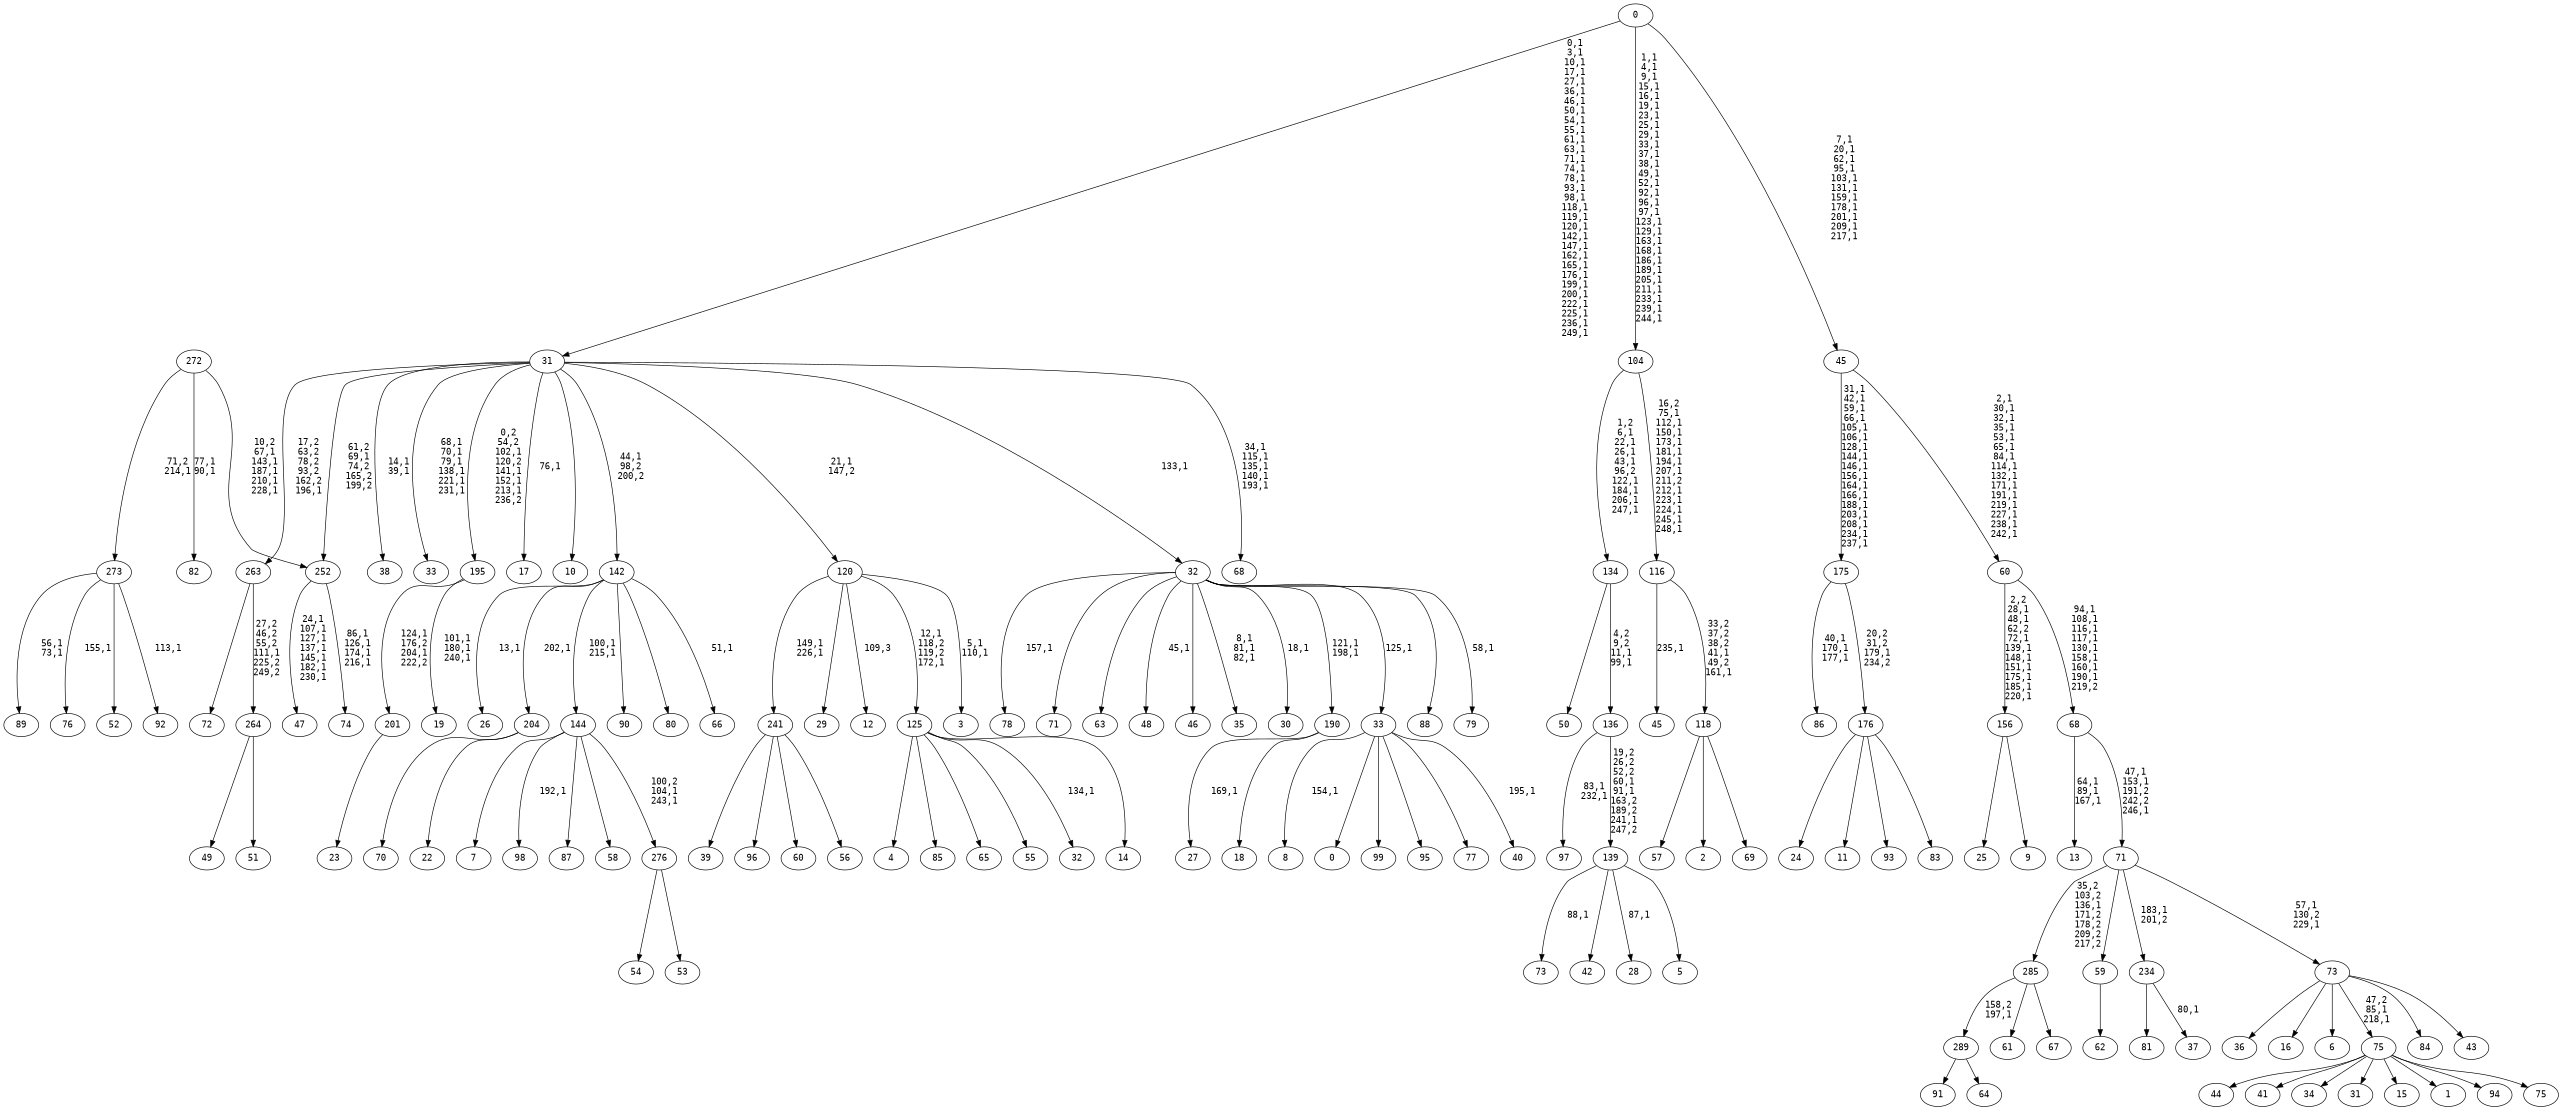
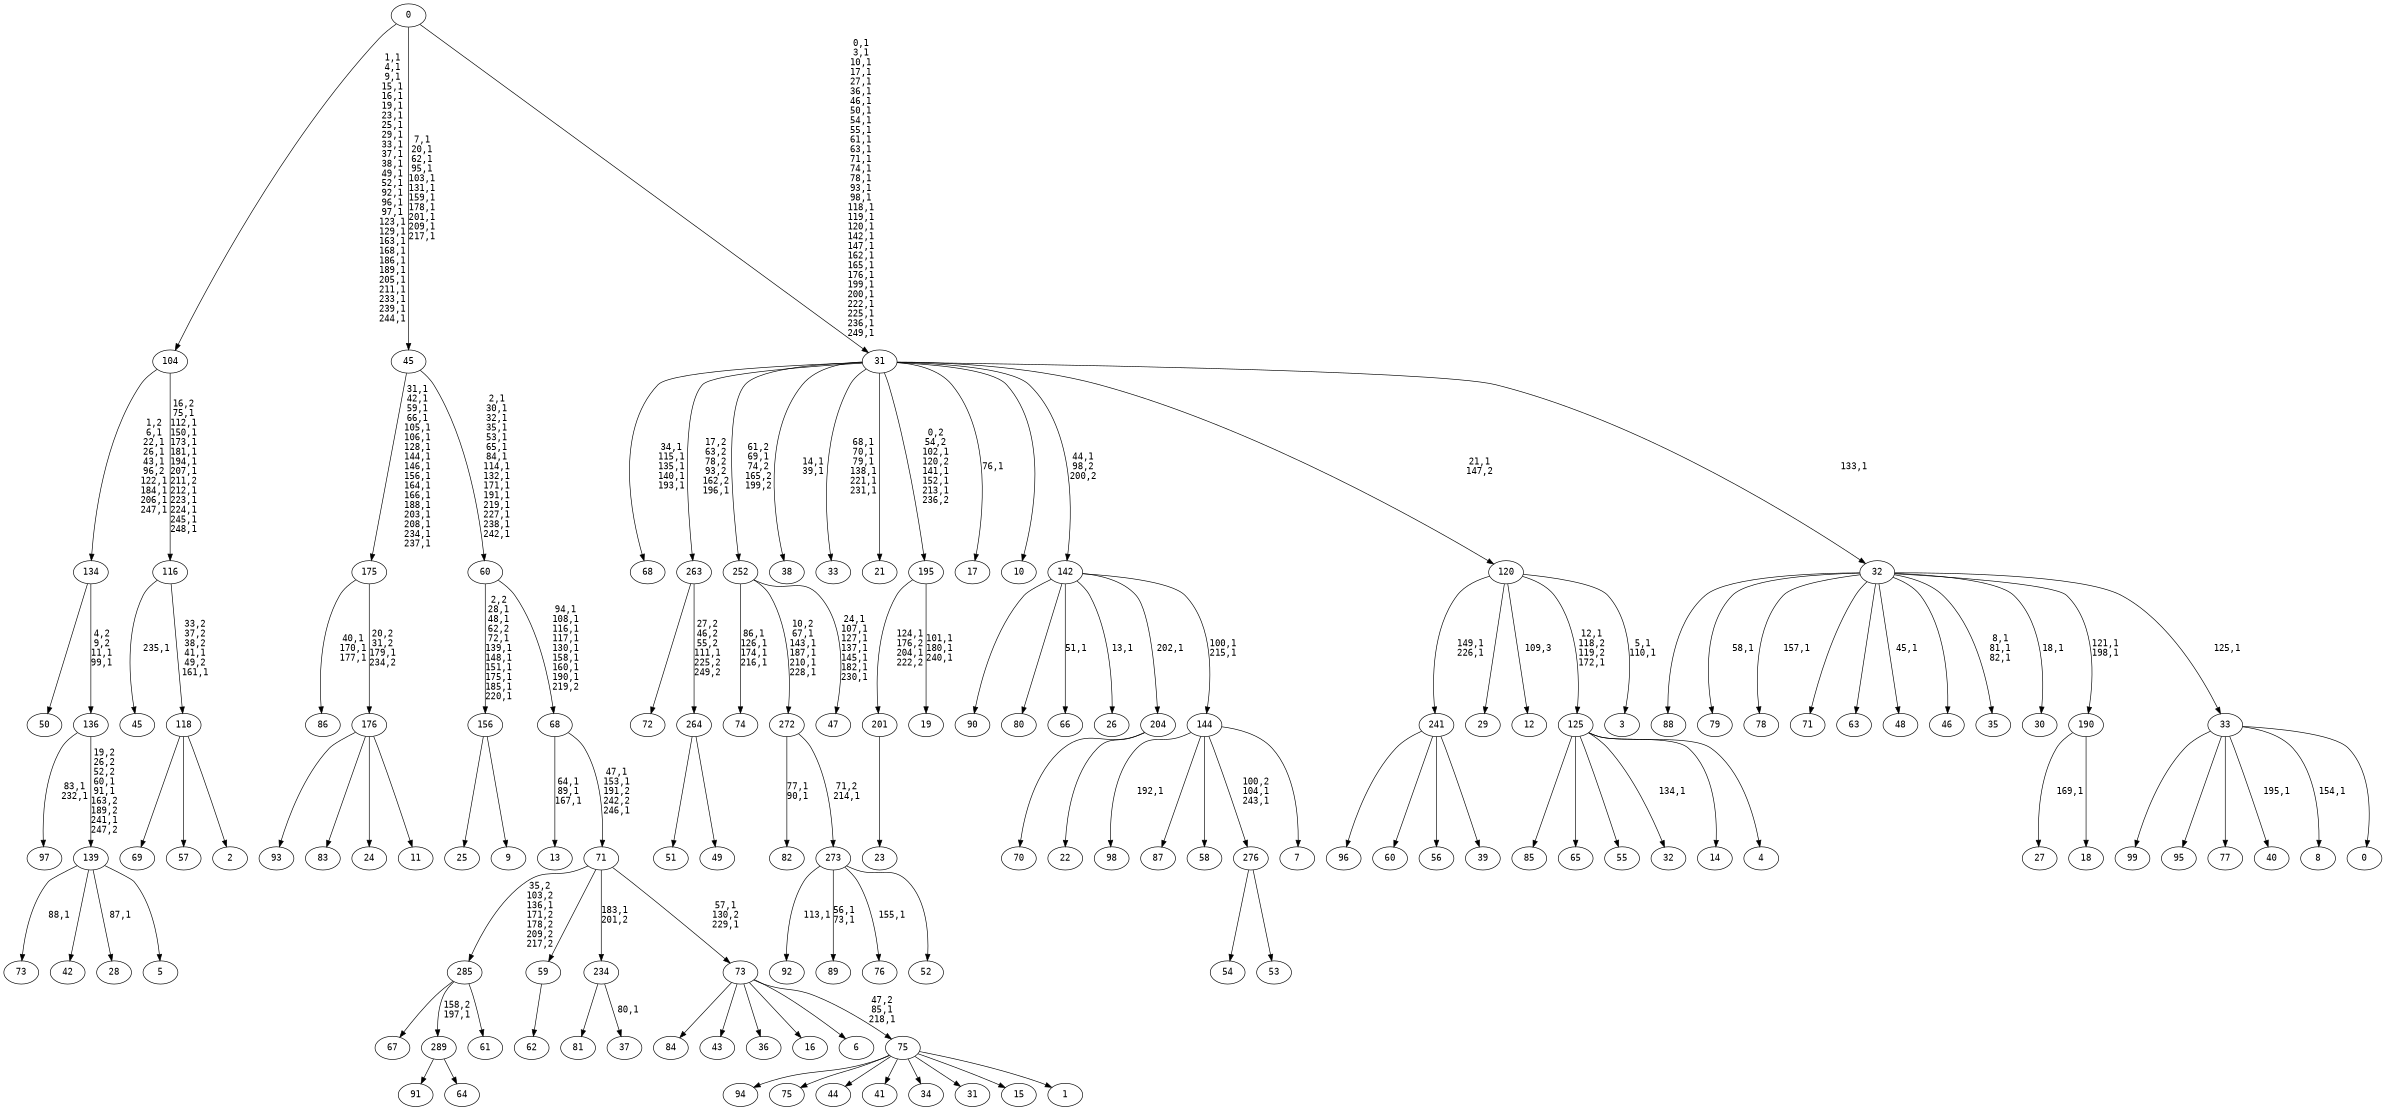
  digraph {
    fontname="DejaVu Sans Mono"
    node [fontname="DejaVu Sans Mono"]
    edge [fontname="DejaVu Sans Mono"]
    n1 [label=99]
    n2 [label=98]
    n3 [label=97]
    n4 [label=96]
    n5 [label=95]
    n6 [label=94]
    n7 [label=93]
    n8 [label=92]
    n9 [label=91]
    n10 [label=90]
    n11 [label=89]
    n12 [label=88]
    n13 [label=87]
    n14 [label=86]
    n15 [label=85]
    n16 [label=84]
    n17 [label=83]
    n18 [label=82]
    n19 [label=81]
    n20 [label=80]
    n21 [label=79]
    n22 [label=78]
    n23 [label=77]
    n24 [label=76]
    n25 [label=75]
    n26 [label=74]
    n27 [label=73]
    n28 [label=72]
    n29 [label=71]
    n30 [label=70]
    n31 [label=69]
    n32 [label=68]
    n33 [label=67]
    n34 [label=66]
    n35 [label=65]
    n36 [label=64]
    289
    n38 [label=63]
    n39 [label=62]
    n40 [label=61]
    285
    n42 [label=60]
    n43 [label=59]
    n44 [label=58]
    n45 [label=57]
    n46 [label=56]
    n47 [label=55]
    n48 [label=54]
    n49 [label=53]
    276
    n51 [label=52]
    273
    272
    n54 [label=51]
    n55 [label=50]
    n56 [label=49]
    264
    263
    n59 [label=48]
    n60 [label=47]
    252
    n62 [label=46]
    n63 [label=45]
    n64 [label=44]
    n65 [label=43]
    n66 [label=42]
    n67 [label=41]
    n68 [label=40]
    n69 [label=39]
    241
    n71 [label=38]
    n72 [label=37]
    234
    n74 [label=36]
    n75 [label=35]
    n76 [label=34]
    n77 [label=33]
    n78 [label=32]
    n79 [label=31]
    n80 [label=30]
    n81 [label=29]
    n82 [label=28]
    n83 [label=27]
    n84 [label=26]
    n85 [label=25]
    n86 [label=24]
    n87 [label=23]
    n88 [label=22]
    204
+   n90 [label=21]
    201
    n92 [label=19]
    195
    n94 [label=18]
    190
    n96 [label=17]
    n97 [label=16]
    n98 [label=15]
    n99 [label=14]
    n100 [label=13]
    n101 [label=12]
    n102 [label=11]
    176
    175
    n105 [label=10]
    n106 [label=9]
    156
    n108 [label=8]
    n109 [label=7]
    144
    142
    n112 [label=6]
    n113 [label=5]
    139
    136
    134
    n117 [label=4]
    125
    n119 [label=3]
    120
    n121 [label=2]
    118
    116
    104
    n125 [label=1]
    75
    73
    71
    68
    60
    45
    n132 [label=0]
    33
    32
    31
    0
    289 -> n9
    289 -> n36
    285 -> n33
    285 -> 289 [label="158,2\n197,1"]
    285 -> n40
    n43 -> n39
    276 -> n48
    276 -> n49
    273 -> n8 [label="113,1"]
    273 -> n11 [label="56,1\n73,1"]
    273 -> n24 [label="155,1"]
    273 -> n51
    272 -> n18 [label="77,1\n90,1"]
    272 -> 273 [label="71,2\n214,1"]
    264 -> n54
    264 -> n56
    263 -> n28
    263 -> 264 [label="27,2\n46,2\n55,2\n111,1\n225,2\n249,2"]
    252 -> n26 [label="86,1\n126,1\n174,1\n216,1"]
-   272 -> 252 [label="10,2\n67,1\n143,1\n187,1\n210,1\n228,1"]
+   252 -> 272 [label="10,2\n67,1\n143,1\n187,1\n210,1\n228,1"]
    252 -> n60 [label="24,1\n107,1\n127,1\n137,1\n145,1\n182,1\n230,1"]
    241 -> n4
    241 -> n42
    241 -> n46
    241 -> n69
    234 -> n19
    234 -> n72 [label="80,1"]
    204 -> n30
    204 -> n88
    201 -> n87
    195 -> 201 [label="124,1\n176,2\n204,1\n222,2"]
    195 -> n92 [label="101,1\n180,1\n240,1"]
    190 -> n83 [label="169,1"]
    190 -> n94
    176 -> n7
    176 -> n17
    176 -> n86
    176 -> n102
    175 -> n14 [label="40,1\n170,1\n177,1"]
    175 -> 176 [label="20,2\n31,2\n179,1\n234,2"]
    156 -> n85
    156 -> n106
    144 -> n2 [label="192,1"]
    144 -> n13
    144 -> n44
    144 -> 276 [label="100,2\n104,1\n243,1"]
    144 -> n109
    142 -> n10
    142 -> n20
    142 -> n34 [label="51,1"]
    142 -> n84 [label="13,1"]
    142 -> 204 [label="202,1"]
    142 -> 144 [label="100,1\n215,1"]
    139 -> n27 [label="88,1"]
    139 -> n66
    139 -> n82 [label="87,1"]
    139 -> n113
    136 -> n3 [label="83,1\n232,1"]
    136 -> 139 [label="19,2\n26,2\n52,2\n60,1\n91,1\n163,2\n189,2\n241,1\n247,2"]
    134 -> n55
    134 -> 136 [label="4,2\n9,2\n11,1\n99,1"]
    125 -> n15
    125 -> n35
    125 -> n47
    125 -> n78 [label="134,1"]
    125 -> n99
    125 -> n117
    120 -> 241 [label="149,1\n226,1"]
    120 -> n81
    120 -> n101 [label="109,3"]
    120 -> 125 [label="12,1\n118,2\n119,2\n172,1"]
    120 -> n119 [label="5,1\n110,1"]
    118 -> n31
    118 -> n45
    118 -> n121
    116 -> n63 [label="235,1"]
    116 -> 118 [label="33,2\n37,2\n38,2\n41,1\n49,2\n161,1"]
    104 -> 134 [label="1,2\n6,1\n22,1\n26,1\n43,1\n96,2\n122,1\n184,1\n206,1\n247,1"]
    104 -> 116 [label="16,2\n75,1\n112,1\n150,1\n173,1\n181,1\n194,1\n207,1\n211,2\n212,1\n223,1\n224,1\n245,1\n248,1"]
    75 -> n6
    75 -> n25
    75 -> n64
    75 -> n67
    75 -> n76
    75 -> n79
    75 -> n98
    75 -> n125
    73 -> n16
    73 -> n65
    73 -> n74
    73 -> n97
    73 -> n112
    73 -> 75 [label="47,2\n85,1\n218,1"]
    71 -> 285 [label="35,2\n103,2\n136,1\n171,2\n178,2\n209,2\n217,2"]
    71 -> n43
    71 -> 234 [label="183,1\n201,2"]
    71 -> 73 [label="57,1\n130,2\n229,1"]
    68 -> n100 [label="64,1\n89,1\n167,1"]
    68 -> 71 [label="47,1\n153,1\n191,2\n242,2\n246,1"]
    60 -> 156 [label="2,2\n28,1\n48,1\n62,2\n72,1\n139,1\n148,1\n151,1\n175,1\n185,1\n220,1"]
    60 -> 68 [label="94,1\n108,1\n116,1\n117,1\n130,1\n158,1\n160,1\n190,1\n219,2"]
    45 -> 175 [label="31,1\n42,1\n59,1\n66,1\n105,1\n106,1\n128,1\n144,1\n146,1\n156,1\n164,1\n166,1\n188,1\n203,1\n208,1\n234,1\n237,1"]
    45 -> 60 [label="2,1\n30,1\n32,1\n35,1\n53,1\n65,1\n84,1\n114,1\n132,1\n171,1\n191,1\n219,1\n227,1\n238,1\n242,1"]
    33 -> n1
    33 -> n5
    33 -> n23
    33 -> n68 [label="195,1"]
    33 -> n108 [label="154,1"]
    33 -> n132
    32 -> n12
    32 -> n21 [label="58,1"]
    32 -> n22 [label="157,1"]
    32 -> n29
    32 -> n38
    32 -> n59 [label="45,1"]
    32 -> n62
    32 -> n75 [label="8,1\n81,1\n82,1"]
    32 -> n80 [label="18,1"]
    32 -> 190 [label="121,1\n198,1"]
    32 -> 33 [label="125,1"]
    31 -> n32 [label="34,1\n115,1\n135,1\n140,1\n193,1"]
    31 -> 263 [label="17,2\n63,2\n78,2\n93,2\n162,2\n196,1"]
    31 -> 252 [label="61,2\n69,1\n74,2\n165,2\n199,2"]
    31 -> n71 [label="14,1\n39,1"]
    31 -> n77 [label="68,1\n70,1\n79,1\n138,1\n221,1\n231,1"]
+   31 -> n90
    31 -> 195 [label="0,2\n54,2\n102,1\n120,2\n141,1\n152,1\n213,1\n236,2"]
    31 -> n96 [label="76,1"]
    31 -> n105
    31 -> 142 [label="44,1\n98,2\n200,2"]
    31 -> 120 [label="21,1\n147,2"]
    31 -> 32 [label="133,1"]
    0 -> 104 [label="1,1\n4,1\n9,1\n15,1\n16,1\n19,1\n23,1\n25,1\n29,1\n33,1\n37,1\n38,1\n49,1\n52,1\n92,1\n96,1\n97,1\n123,1\n129,1\n163,1\n168,1\n186,1\n189,1\n205,1\n211,1\n233,1\n239,1\n244,1"]
    0 -> 45 [label="7,1\n20,1\n62,1\n95,1\n103,1\n131,1\n159,1\n178,1\n201,1\n209,1\n217,1"]
    0 -> 31 [label="0,1\n3,1\n10,1\n17,1\n27,1\n36,1\n46,1\n50,1\n54,1\n55,1\n61,1\n63,1\n71,1\n74,1\n78,1\n93,1\n98,1\n118,1\n119,1\n120,1\n142,1\n147,1\n162,1\n165,1\n176,1\n199,1\n200,1\n222,1\n225,1\n236,1\n249,1"]
  }
